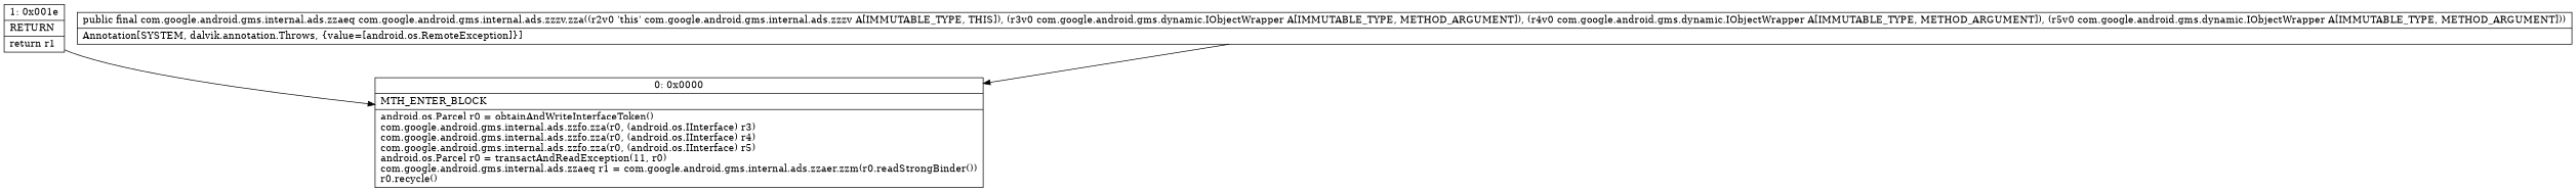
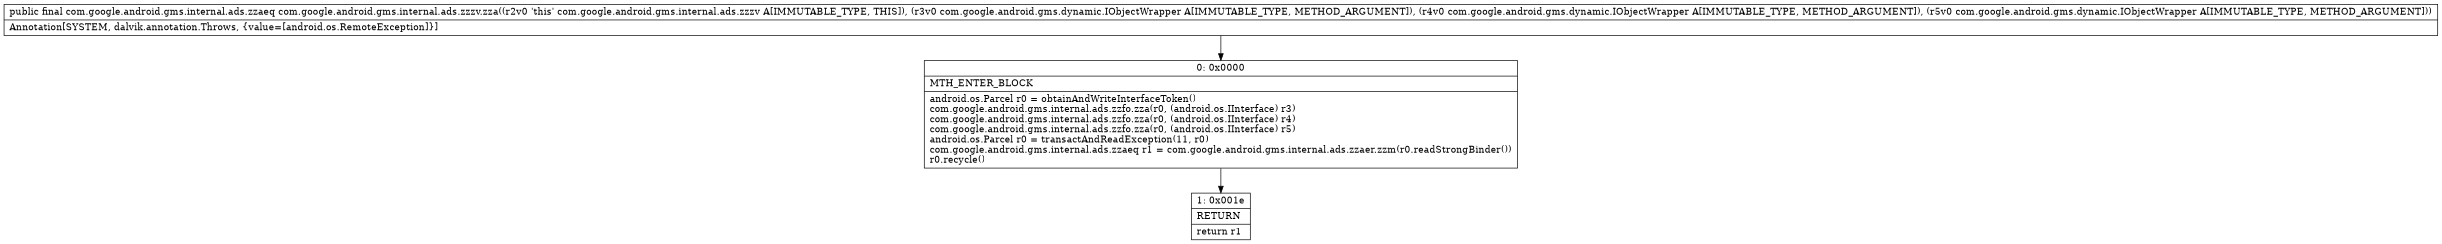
  digraph {
    node [shape=record]
    n1 [label="{0\:\ 0x0000|MTH_ENTER_BLOCK\l|android.os.Parcel r0 = obtainAndWriteInterfaceToken()\lcom.google.android.gms.internal.ads.zzfo.zza(r0, (android.os.IInterface) r3)\lcom.google.android.gms.internal.ads.zzfo.zza(r0, (android.os.IInterface) r4)\lcom.google.android.gms.internal.ads.zzfo.zza(r0, (android.os.IInterface) r5)\landroid.os.Parcel r0 = transactAndReadException(11, r0)\lcom.google.android.gms.internal.ads.zzaeq r1 = com.google.android.gms.internal.ads.zzaer.zzm(r0.readStrongBinder())\lr0.recycle()\l}"]
    n2 [label="{1\:\ 0x001e|RETURN\l|return r1\l}"]
    n3 [label="{public final com.google.android.gms.internal.ads.zzaeq com.google.android.gms.internal.ads.zzzv.zza((r2v0 'this' com.google.android.gms.internal.ads.zzzv A[IMMUTABLE_TYPE, THIS]), (r3v0 com.google.android.gms.dynamic.IObjectWrapper A[IMMUTABLE_TYPE, METHOD_ARGUMENT]), (r4v0 com.google.android.gms.dynamic.IObjectWrapper A[IMMUTABLE_TYPE, METHOD_ARGUMENT]), (r5v0 com.google.android.gms.dynamic.IObjectWrapper A[IMMUTABLE_TYPE, METHOD_ARGUMENT]))  | Annotation[SYSTEM, dalvik.annotation.Throws, \{value=[android.os.RemoteException]\}]\l}"]
-   n2 -> n1
+   n1 -> n2
    n3 -> n1
  }
